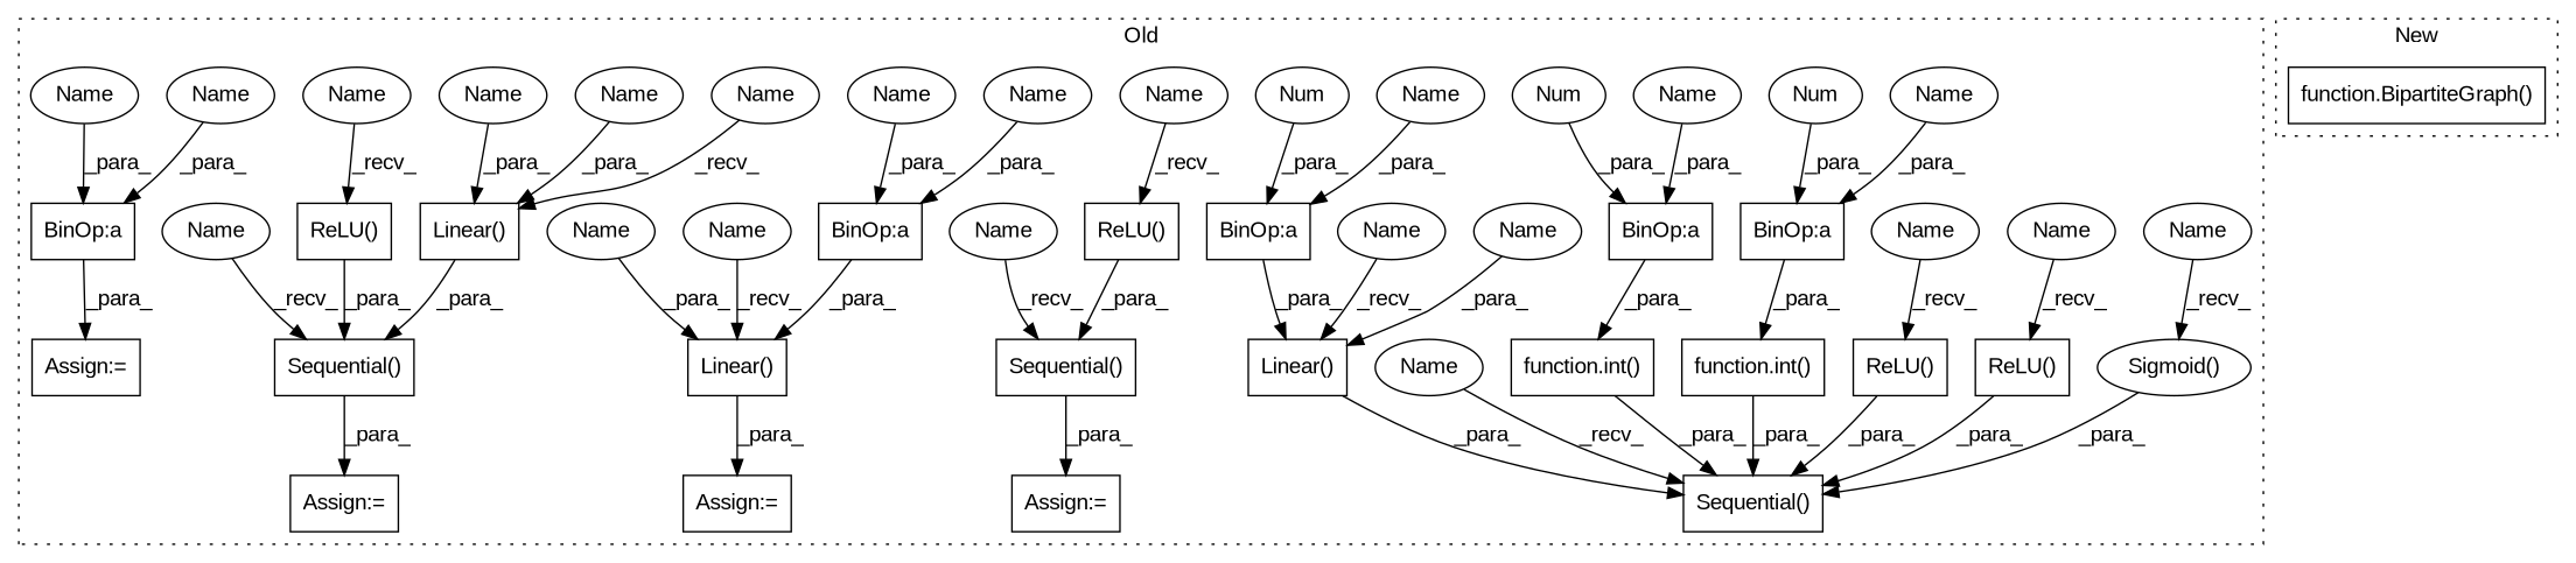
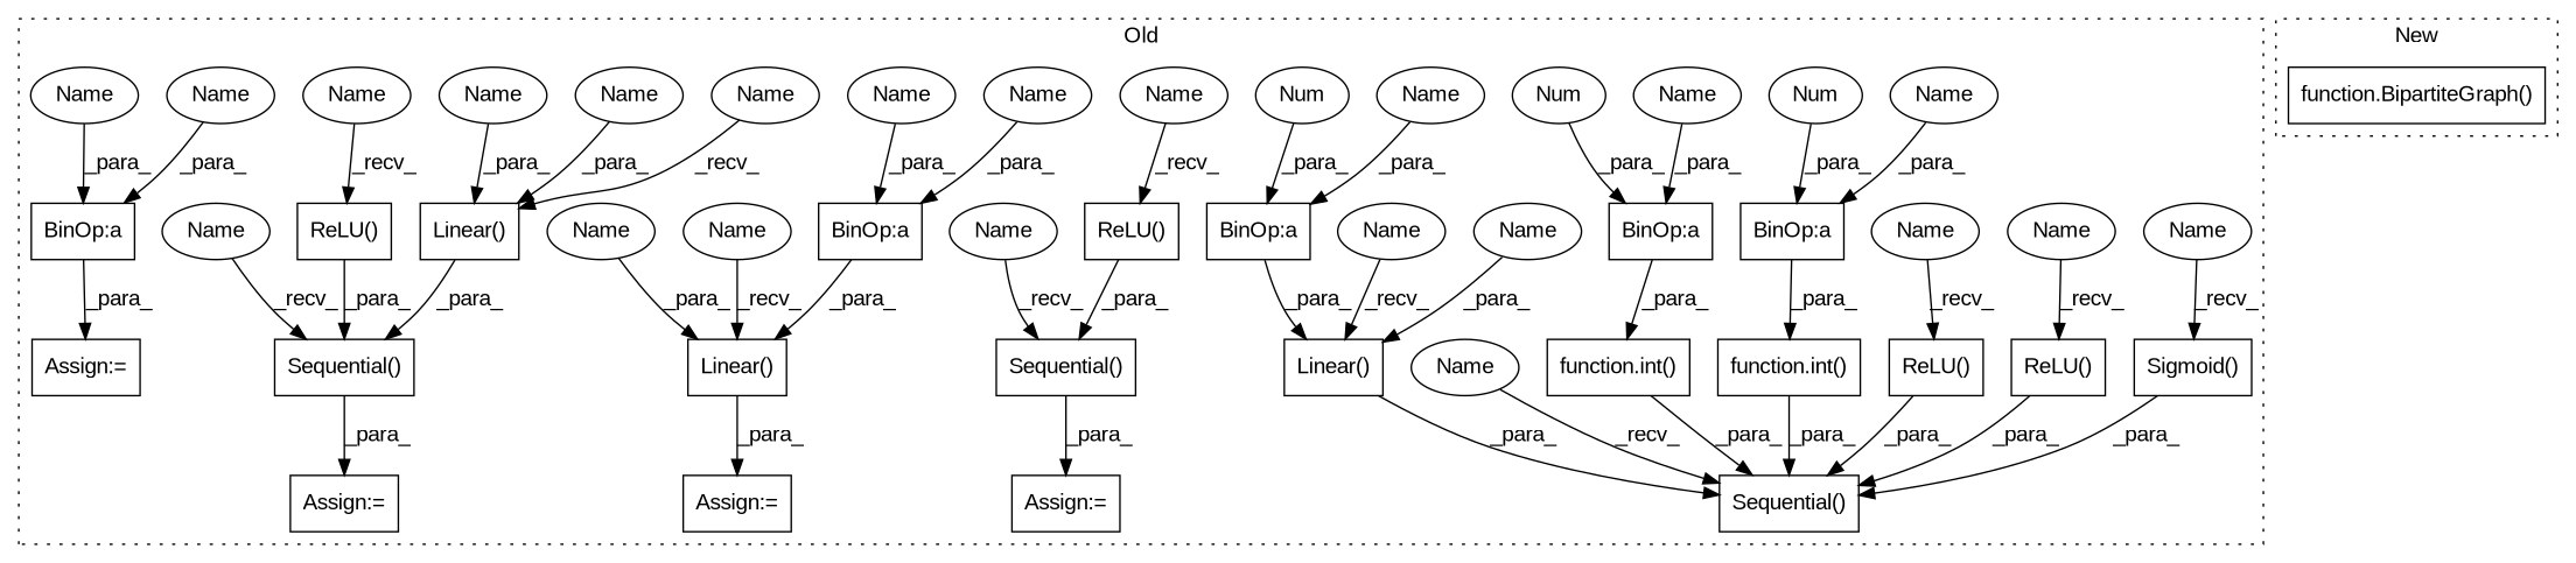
  digraph {
    fontname="Liberation Sans"
    node [a=87 l=2 s=2326 shape=ellipse fontname="Liberation Sans"]
    edge [fontname="Liberation Sans"]
    n1 [a=75 l="10,1" label="Linear()" s="2088,2139" shape=box]
    n2 [a=75 l="27,10" label="Sequential()" s="2061,2338" shape=box]
    n3 [a=82 l=1 label="BinOp:a" s=2231 shape=box]
    n4 [a=82 l=1 label="BinOp:a" s=2116 shape=box]
    n5 [a=82 l=1 label="BinOp:a" s=2305 shape=box]
    n6 [a=75 l="4,1" label="function.int()" s="2282,2307" shape=box]
-   n7 [a=75 l=12 label="Sigmoid()"]
+   n7 [a=75 l=12 label="Sigmoid()" shape=box]
    n8 [a=75 l="10,1" label="Linear()" s="2567,2616" shape=box]
    n9 [a=75 l="27,10" label="Sequential()" s="2540,2640" shape=box]
    n10 [a=82 l=3 label="BinOp:a" s=2911 shape=box]
    n11 [a=82 l=3 label="BinOp:a" s=2755 shape=box]
    n12 [a=75 l="4,1" label="function.int()" s="2208,2233" shape=box]
    n13 [a=75 l="27,10" label="Sequential()" s="2403,2503" shape=box]
    n14 [a=76 l=1 label=Num s=2117]
    n15 [a=76 l=1 label=Num s=2306]
    n16 [a=76 l=1 label=Num s=2232]
    n17 [a=75 l=9 label="ReLU()" s=2631 shape=box]
    n18 [a=68 l=3 label="Assign:=" s=2537 shape=box]
    n19 [a=75 l=9 label="ReLU()" s=2154 shape=box]
    n20 [a=68 l=3 label="Assign:=" s=2400 shape=box]
    n21 [a=68 l=3 label="Assign:=" s=2711 shape=box]
    n22 [a=75 l=9 label="ReLU()" s=2494 shape=box]
    n23 [a=68 l=3 label="Assign:=" s=2867 shape=box]
    n24 [a=75 l=9 label="ReLU()" s=2249 shape=box]
    n25 [a=75 l="23,34" label="Linear()" s="2870,2965" shape=box]
    n26 [l=19 label=Name s=2914]
    n27 [l=19 label=Name s=2120]
    n28 [l=19 label=Name s=2212]
    n29 [l=19 label=Name s=2597]
    n30 [l=19 label=Name s=2286]
    n31 [l=19 label=Name s=2758]
    n32 [label=Name s=2088]
    n33 [label=Name s=2540]
    n34 [label=Name s=2494]
    n35 [label=Name s=2567]
    n36 [label=Name s=2061]
    n37 [label=Name s=2631]
    n38 [label=Name s=2403]
    n39 [label=Name]
    n40 [label=Name s=2249]
    n41 [label=Name s=2870]
    n42 [label=Name s=2154]
    n43 [l=18 label=Name s=2737]
    n44 [l=18 label=Name s=2577]
    n45 [l=18 label=Name s=2893]
    n46 [l=18 label=Name s=2098]
    n47 [l=18 label=Name s=2947]
    n48 [a=75 l="28,10" label="function.BipartiteGraph()" s="4629,4730" shape=box]
    subgraph cluster_1 {
      label=Old
      style=dotted
      n1
      n2
      n3
      n4
      n5
      n6
      n7
      n8
      n9
      n10
      n11
      n12
      n13
      n14
      n15
      n16
      n17
      n18
      n19
      n20
      n21
      n22
      n23
      n24
      n25
      n26
      n27
      n28
      n29
      n30
      n31
      n32
      n33
      n34
      n35
      n36
      n37
      n38
      n39
      n40
      n41
      n42
      n43
      n44
      n45
      n46
      n47
    }
    subgraph cluster_2 {
      label=New
      style=dotted
      n48
    }
    n1 -> n2 [label=_para_]
    n3 -> n12 [label=_para_]
    n4 -> n1 [label=_para_]
    n5 -> n6 [label=_para_]
    n6 -> n2 [label=_para_]
    n7 -> n2 [label=_para_]
    n8 -> n9 [label=_para_]
    n9 -> n18 [label=_para_]
    n10 -> n25 [label=_para_]
    n11 -> n21 [label=_para_]
    n12 -> n2 [label=_para_]
    n13 -> n20 [label=_para_]
    n14 -> n4 [label=_para_]
    n15 -> n5 [label=_para_]
    n16 -> n3 [label=_para_]
    n17 -> n9 [label=_para_]
    n19 -> n2 [label=_para_]
    n22 -> n13 [label=_para_]
    n24 -> n2 [label=_para_]
    n25 -> n23 [label=_para_]
    n26 -> n10 [label=_para_]
    n27 -> n1 [label=_para_]
    n28 -> n3 [label=_para_]
    n29 -> n8 [label=_para_]
    n30 -> n5 [label=_para_]
    n31 -> n11 [label=_para_]
    n32 -> n1 [label=_recv_]
    n33 -> n9 [label=_recv_]
    n34 -> n22 [label=_recv_]
    n35 -> n8 [label=_recv_]
    n36 -> n2 [label=_recv_]
    n37 -> n17 [label=_recv_]
    n38 -> n13 [label=_recv_]
    n39 -> n7 [label=_recv_]
    n40 -> n24 [label=_recv_]
    n41 -> n25 [label=_recv_]
    n42 -> n19 [label=_recv_]
    n43 -> n11 [label=_para_]
    n44 -> n8 [label=_para_]
    n45 -> n10 [label=_para_]
    n46 -> n4 [label=_para_]
    n47 -> n25 [label=_para_]
  }
